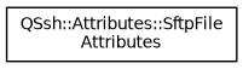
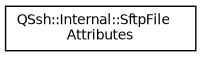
  digraph {
    rankdir=LR
-   n1 [color=black fillcolor=white fontname=Helvetica fontsize=10 height=0.2 label="QSsh::Attributes::SftpFile\lAttributes" shape=record style=filled width=0.4]
+   n1 [color=black fillcolor=white fontname=Helvetica fontsize=10 height=0.2 label="QSsh::Internal::SftpFile\lAttributes" shape=record style=filled width=0.4]
  }
